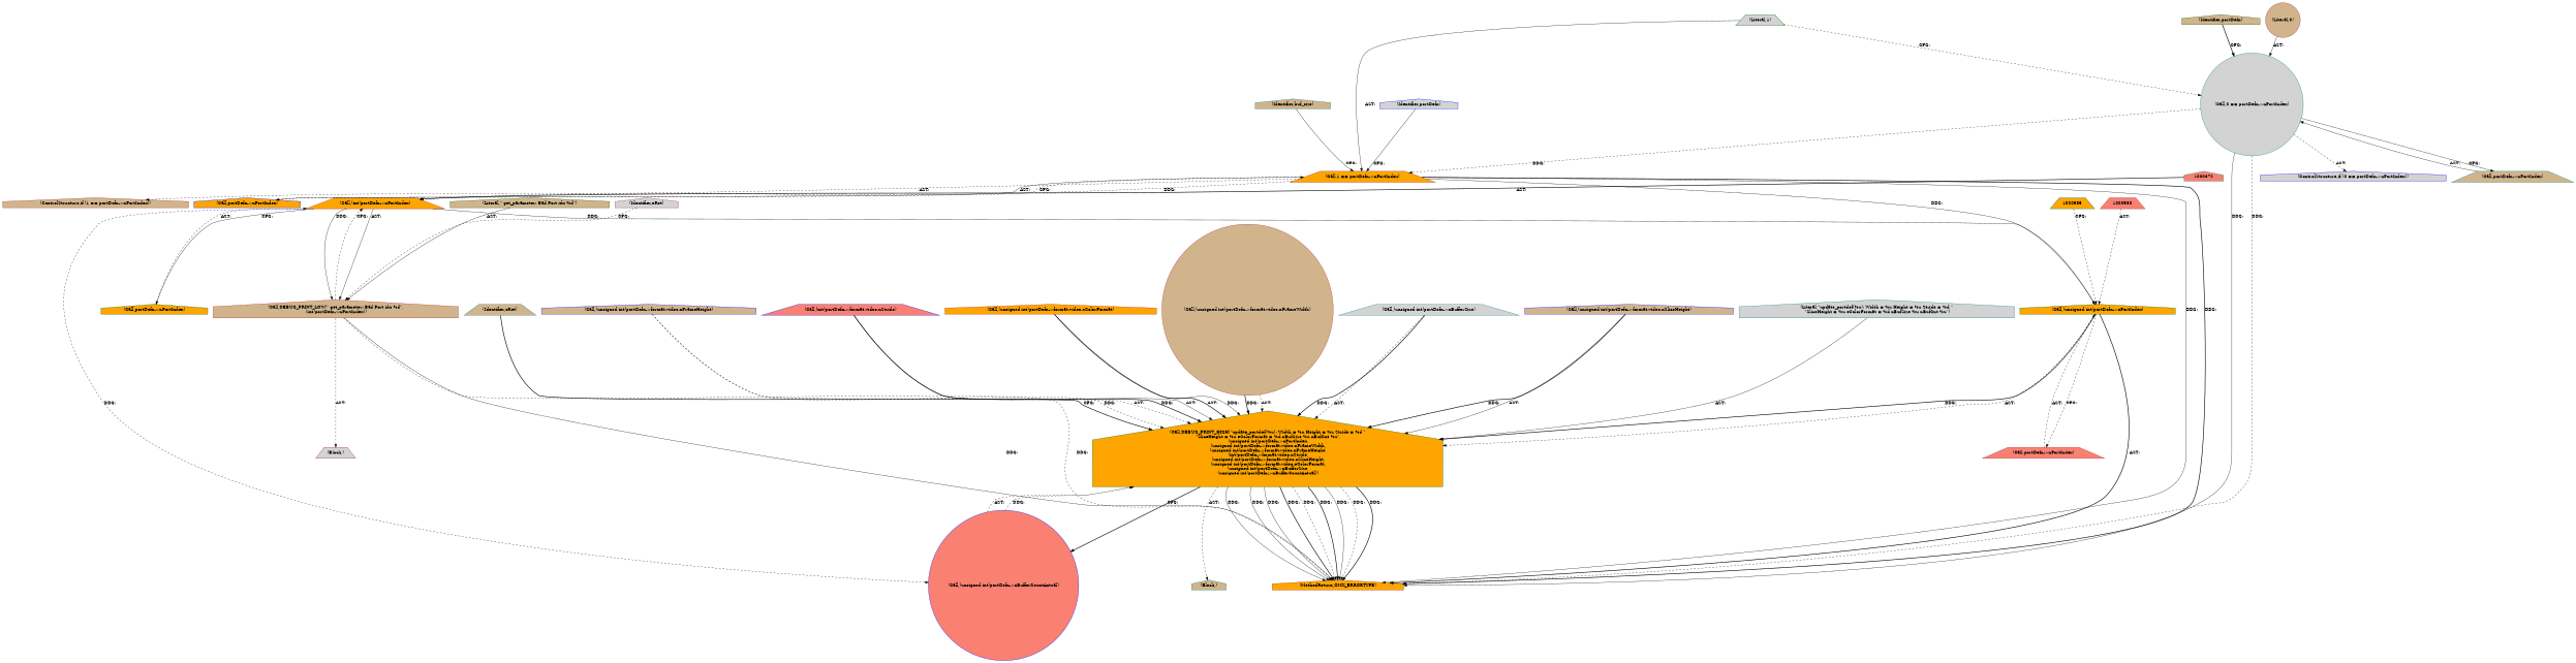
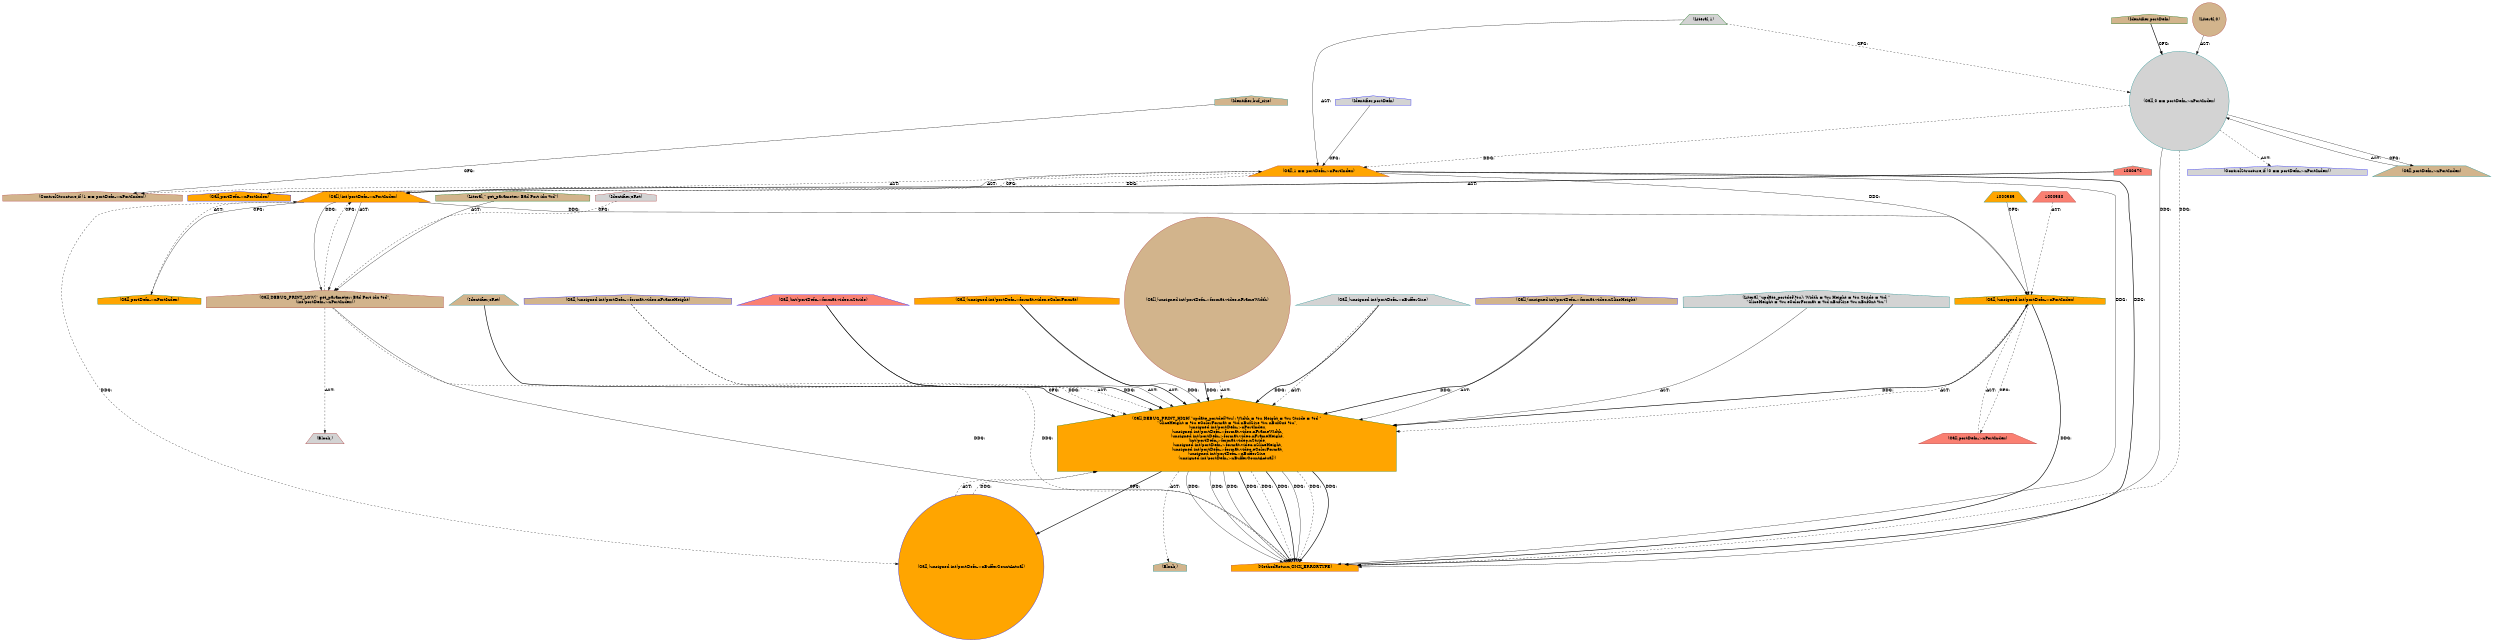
  digraph {
    node [color=brown fillcolor=tan shape=house style=filled]
    edge [style=dashed]
    n1 [fillcolor=orange label="(Call,1 == portDefn->nPortIndex)" shape=trapezium]
    n2 [fillcolor=orange label="(Call,(int)portDefn->nPortIndex)" shape=trapezium]
    n3 [color=darkgreen fillcolor=orange label="(Call,(unsigned int)portDefn->nPortIndex)"]
    n4 [label="(ControlStructure,if (1 == portDefn->nPortIndex))"]
    n5 [color=blue fillcolor=orange label="(Call,portDefn->nPortIndex)"]
    n6 [fillcolor=orange label="(MethodReturn,OMX_ERRORTYPE)"]
    n7 [label="(Call,DEBUG_PRINT_LOW(\" get_parameter: Bad Port idx %d\",\n (int)portDefn->nPortIndex))"]
    n8 [color=darkgreen fillcolor=orange label="(Call,portDefn->nPortIndex)"]
-   n9 [color=blue fillcolor=salmon label="(Call,(unsigned int)portDefn->nBufferCountActual)" shape=circle]
+   n9 [color=blue fillcolor=orange label="(Call,(unsigned int)portDefn->nBufferCountActual)" shape=circle]
    n10 [color=darkgreen fillcolor=orange label="(Call,DEBUG_PRINT_HIGH(\"update_portdef(%u): Width = %u Height = %u Stride = %d \"\n \"SliceHeight = %u eColorFormat = %d nBufSize %u nBufCnt %u\",\n (unsigned int)portDefn->nPortIndex,\n (unsigned int)portDefn->format.video.nFrameWidth,\n (unsigned int)portDefn->format.video.nFrameHeight,\n (int)portDefn->format.video.nStride,\n (unsigned int)portDefn->format.video.nSliceHeight,\n (unsigned int)portDefn->format.video.eColorFormat,\n (unsigned int)portDefn->nBufferSize,\n (unsigned int)portDefn->nBufferCountActual))"]
    n11 [fillcolor=salmon label="(Call,portDefn->nPortIndex)" shape=trapezium]
    n12 [color=teal fillcolor=lightgrey label="(Call,0 == portDefn->nPortIndex)" shape=circle]
    n13 [color=teal label="(Call,portDefn->nPortIndex)" shape=trapezium]
    n14 [color=blue fillcolor=lightgrey label="(ControlStructure,if (0 == portDefn->nPortIndex))"]
    n15 [fillcolor=lightgrey label="(Block,)" shape=trapezium]
    n16 [color=teal label="(Block,)"]
    n17 [color=darkgreen label="(Literal,\" get_parameter: Bad Port idx %d\")"]
    n18 [color=teal label="(Identifier,buf_size)"]
    n19 [color=blue label="(Call,(unsigned int)portDefn->format.video.nFrameHeight)"]
    n20 [color=blue fillcolor=salmon label="(Call,(int)portDefn->format.video.nStride)" shape=trapezium]
    n21 [color=blue fillcolor=lightgrey label="(Identifier,portDefn)"]
    n22 [label="(Call,(unsigned int)portDefn->format.video.nFrameWidth)" shape=circle]
    n23 [color=teal fillcolor=lightgrey label="(Call,(unsigned int)portDefn->nBufferSize)" shape=trapezium]
    n24 [color=blue label="(Call,(unsigned int)portDefn->format.video.nSliceHeight)"]
    n25 [label="(Literal,0)" shape=circle]
    n26 [fillcolor=lightgrey label="(Identifier,eRet)"]
    n27 [color=teal fillcolor=lightgrey label="(Literal,\"update_portdef(%u): Width = %u Height = %u Stride = %d \"\n \"SliceHeight = %u eColorFormat = %d nBufSize %u nBufCnt %u\")"]
    n28 [fillcolor=orange label="(Call,(unsigned int)portDefn->format.video.eColorFormat)"]
    n29 [color=darkgreen fillcolor=lightgrey label="(Literal,1)" shape=trapezium]
    n30 [color=teal label="(Identifier,eRet)" shape=trapezium]
    n31 [color=darkgreen label="(Identifier,portDefn)"]
    1000372 [color=teal fillcolor=salmon]
    1000580 [fillcolor=salmon shape=trapezium]
    1000585 [color=teal fillcolor=orange shape=trapezium]
    n1 -> n2 [label="DDG: "]
    n1 -> n3 [label="DDG: " style=solid]
    n1 -> n4 [label="AST: "]
    n1 -> n5 [label="CFG: "]
    n1 -> n6 [label="DDG: " style=bold]
    n1 -> n6 [label="DDG: " style=solid]
    n2 -> n3 [label="DDG: " style=solid]
    n2 -> n7 [label="AST: " style=solid]
    n2 -> n7 [label="DDG: " style=solid]
    n2 -> n8 [label="CFG: " style=solid]
    n2 -> n9 [label="DDG: "]
-   n3 -> n6 [label="AST: " style=bold]
+   n3 -> n6 [label="DDG: " style=bold]
    n3 -> n10 [label="AST: "]
    n3 -> n10 [label="DDG: " style=bold]
    n3 -> n11 [label="CFG: "]
    n5 -> n1 [label="AST: " style=solid]
    n7 -> n2 [label="CFG: "]
    n7 -> n6 [label="DDG: "]
    n7 -> n6 [label="DDG: " style=solid]
    n7 -> n15 [label="AST: "]
    n8 -> n2 [label="AST: "]
    n9 -> n10 [label="AST: "]
    n9 -> n10 [label="DDG: "]
    n10 -> n6 [label="DDG: " style=solid]
    n10 -> n6 [label="DDG: " style=bold]
    n10 -> n6 [label="DDG: "]
    n10 -> n6 [label="DDG: " style=bold]
    n10 -> n6 [label="DDG: " style=solid]
    n10 -> n6 [label="DDG: "]
    n10 -> n6 [label="DDG: " style=bold]
    n10 -> n6 [label="DDG: " style=solid]
    n10 -> n6 [label="DDG: " style=solid]
    n10 -> n9 [label="CFG: " style=bold]
    n10 -> n16 [label="AST: "]
    n11 -> n3 [label="AST: "]
    n12 -> n1 [label="DDG: "]
    n12 -> n6 [label="DDG: " style=solid]
    n12 -> n6 [label="DDG: "]
    n12 -> n13 [label="CFG: " style=solid]
    n12 -> n14 [label="AST: "]
    n13 -> n12 [label="AST: " style=solid]
    n17 -> n7 [label="AST: " style=solid]
-   n18 -> n1 [label="CFG: " style=solid]
+   n18 -> n4 [label="CFG: " style=solid]
    n19 -> n10 [label="AST: "]
    n19 -> n10 [label="DDG: "]
    n20 -> n10 [label="AST: " style=solid]
    n20 -> n10 [label="DDG: " style=bold]
    n21 -> n1 [label="CFG: " style=solid]
    n22 -> n10 [label="AST: "]
    n22 -> n10 [label="DDG: " style=bold]
    n23 -> n10 [label="AST: "]
    n23 -> n10 [label="DDG: " style=bold]
    n24 -> n10 [label="AST: " style=solid]
    n24 -> n10 [label="DDG: " style=bold]
    n25 -> n12 [label="AST: " style=solid]
    n26 -> n7 [label="CFG: "]
    n27 -> n10 [label="AST: " style=solid]
    n28 -> n10 [label="AST: " style=bold]
    n28 -> n10 [label="DDG: " style=solid]
    n29 -> n1 [label="AST: " style=solid]
    n29 -> n12 [label="CFG: "]
    n30 -> n10 [label="CFG: " style=bold]
    n31 -> n12 [label="CFG: " style=bold]
    1000372 -> n2 [label="AST: " style=bold]
    1000580 -> n3 [label="AST: "]
-   1000585 -> n3 [label="CFG: "]
+   1000585 -> n3 [label="CFG: " style=solid]
  }
